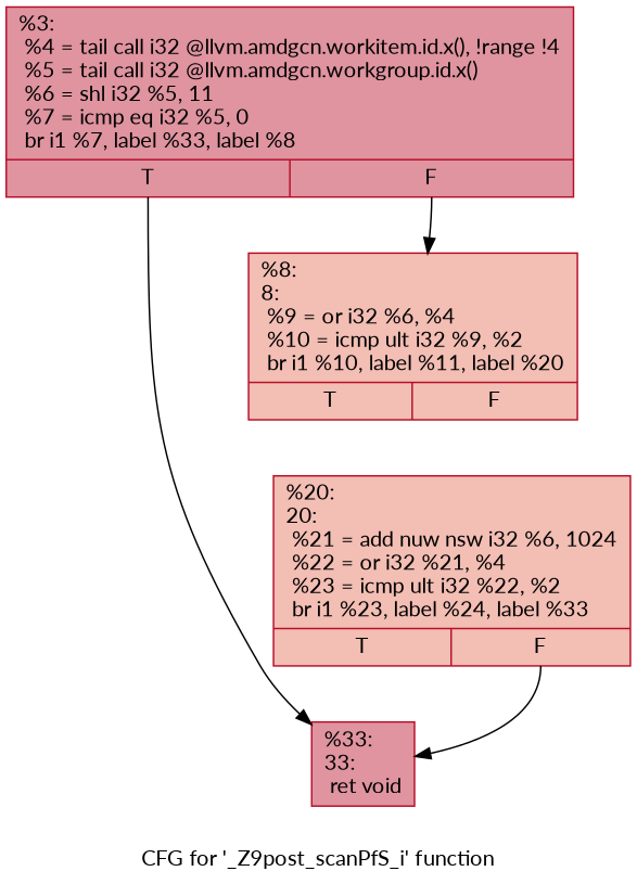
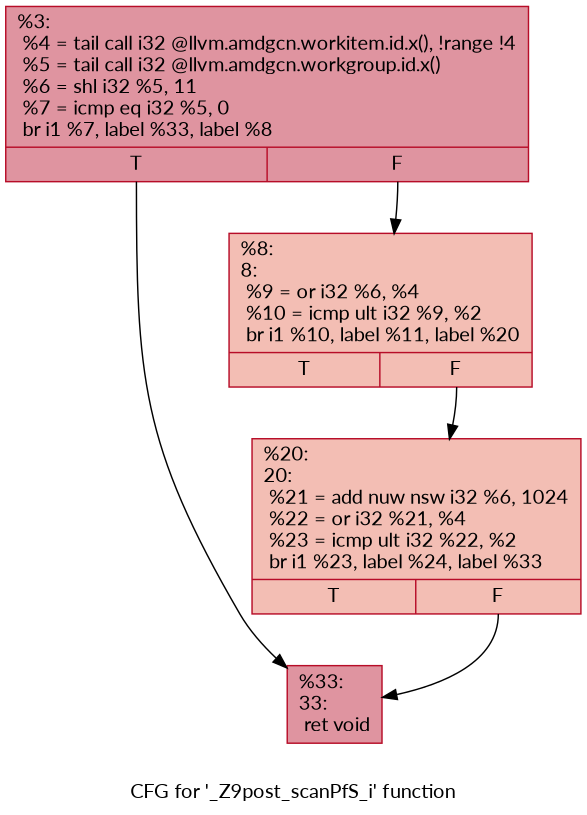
  digraph {
    fontname=Lato
    label="CFG for '_Z9post_scanPfS_i' function"
    node [color="#b70d28ff" fillcolor="#b70d2870" fontname=Lato shape=record style=filled]
    edge [fontname=Lato tailport=s1]
    n1 [label="{%3:\l  %4 = tail call i32 @llvm.amdgcn.workitem.id.x(), !range !4\l  %5 = tail call i32 @llvm.amdgcn.workgroup.id.x()\l  %6 = shl i32 %5, 11\l  %7 = icmp eq i32 %5, 0\l  br i1 %7, label %33, label %8\l|{<s0>T|<s1>F}}"]
    n2 [label="{%33:\l33:                                               \l  ret void\l}"]
    n3 [fillcolor="#e36c5570" label="{%8:\l8:                                                \l  %9 = or i32 %6, %4\l  %10 = icmp ult i32 %9, %2\l  br i1 %10, label %11, label %20\l|{<s0>T|<s1>F}}"]
    n4 [fillcolor="#e36c5570" label="{%20:\l20:                                               \l  %21 = add nuw nsw i32 %6, 1024\l  %22 = or i32 %21, %4\l  %23 = icmp ult i32 %22, %2\l  br i1 %23, label %24, label %33\l|{<s0>T|<s1>F}}"]
    n1 -> n2 [tailport=s0]
    n1 -> n3
+   n3 -> n4
    n4 -> n2
  }
